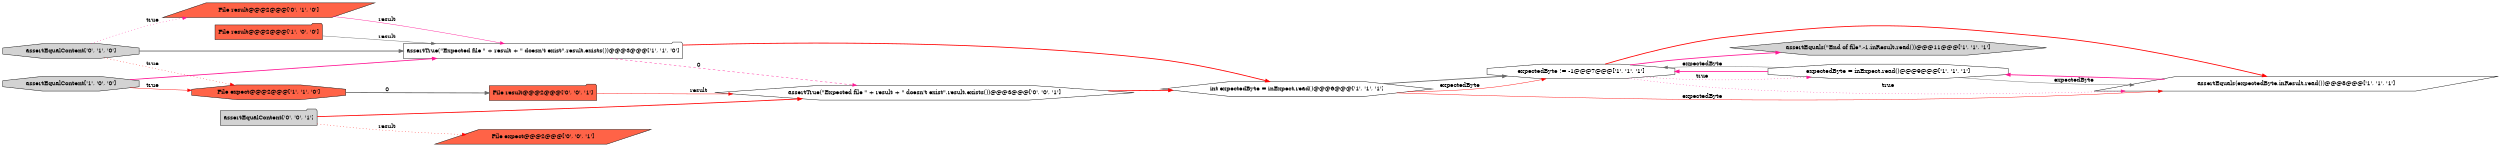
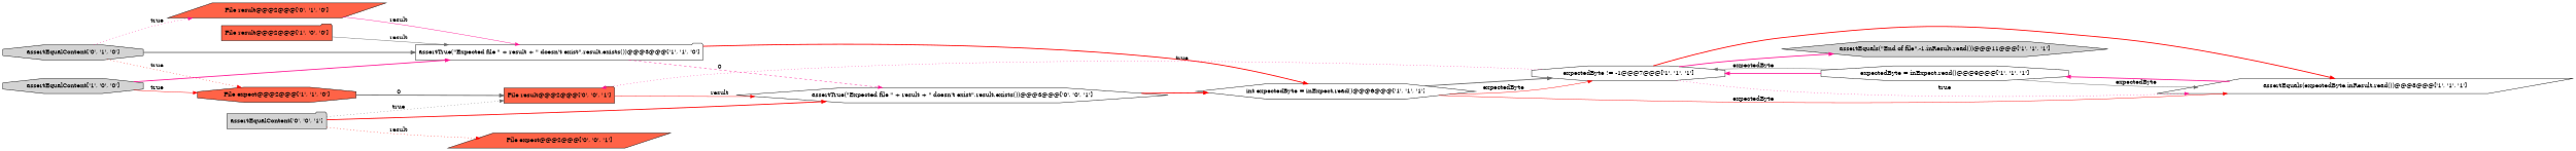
  digraph {
    rankdir=LR
    node [fillcolor=white shape=octagon style=filled]
    edge [color=red style=bold]
    n1 [fillcolor=lightgray label="assertEqualContent['1', '0', '0']"]
    n2 [fillcolor=tomato label="File expect@@@2@@@['1', '1', '0']"]
    n3 [label="assertTrue(\"Expected file \" + result + \" doesn't exist\",result.exists())@@@3@@@['1', '1', '0']" shape=folder]
    n4 [fillcolor=tomato label="File result@@@2@@@['0', '0', '1']" shape=folder]
    n5 [label="assertTrue(\"Expected file \" + result + \" doesn't exist\",result.exists())@@@3@@@['0', '0', '1']" shape=hexagon]
    n6 [label="int expectedByte = inExpect.read()@@@6@@@['1', '1', '1']" shape=hexagon]
    n7 [fillcolor=tomato label="File result@@@2@@@['1', '0', '0']" shape=folder]
    n8 [label="expectedByte = inExpect.read()@@@9@@@['1', '1', '1']"]
    n9 [label="expectedByte != -1@@@7@@@['1', '1', '1']"]
    n10 [label="assertEquals(expectedByte,inResult.read())@@@8@@@['1', '1', '1']" shape=parallelogram]
    n11 [fillcolor=lightgray label="assertEquals(\"End of file\",-1,inResult.read())@@@11@@@['1', '1', '1']" shape=hexagon]
    n12 [fillcolor=lightgray label="assertEqualContent['0', '1', '0']"]
    n13 [fillcolor=tomato label="File result@@@2@@@['0', '1', '0']" shape=parallelogram]
    n14 [fillcolor=tomato label="File expect@@@2@@@['0', '0', '1']" shape=parallelogram]
    n15 [fillcolor=lightgray label="assertEqualContent['0', '0', '1']" shape=folder]
    n1 -> n2 [label=true style=solid]
    n1 -> n3 [color=deeppink]
    n2 -> n4 [color=gray40 label=0]
    n3 -> n5 [color=deeppink label=0 style=dashed]
    n3 -> n6
    n4 -> n5 [label=result style=solid]
    n5 -> n6
    n6 -> n9 [label=expectedByte style=solid]
    n6 -> n9 [color=gray40]
    n6 -> n10 [label=expectedByte style=solid]
    n7 -> n3 [color=gray40 label=result style=solid]
    n8 -> n9 [color=gray40 label=expectedByte style=solid]
    n8 -> n9 [color=deeppink]
    n8 -> n10 [color=gray40 label=expectedByte style=solid]
-   n9 -> n8 [color=deeppink label=true style=dotted]
+   n9 -> n4 [color=deeppink label=true style=dotted]
    n9 -> n10 [color=deeppink label=true style=dotted]
    n9 -> n10
    n9 -> n11 [color=deeppink]
    n10 -> n8 [color=deeppink]
    n12 -> n2 [label=true style=dotted]
    n12 -> n3 [color=gray40]
    n12 -> n13 [color=deeppink label=true style=dotted]
    n13 -> n3 [color=deeppink label=result style=solid]
+   n15 -> n4 [color=gray40 label=true style=dotted]
    n15 -> n5
    n15 -> n14 [label=result style=dotted]
  }
